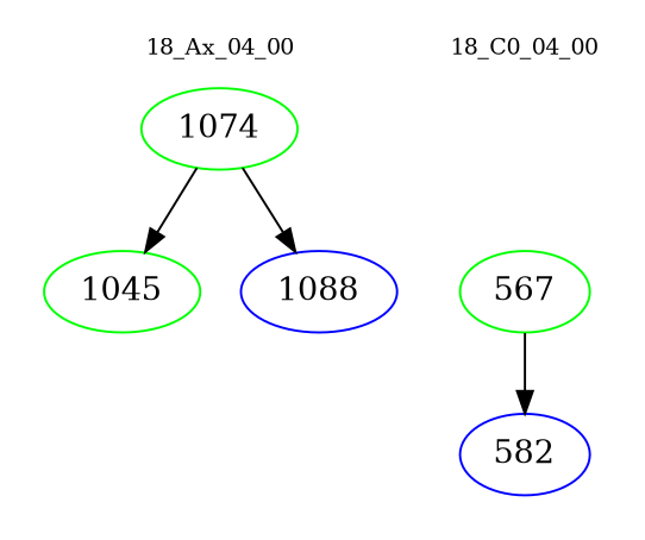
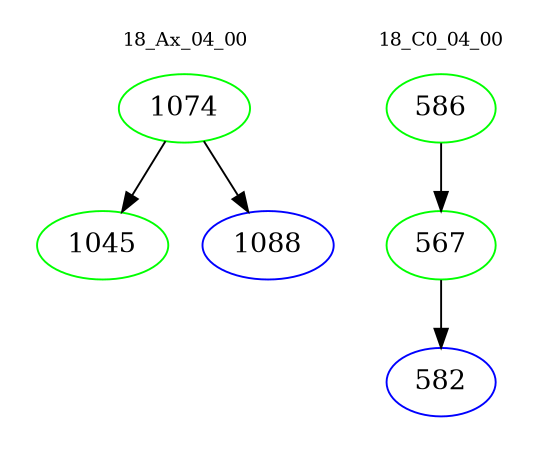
  digraph {
    node [color=green]
    edge [color=black]
    n1 [label=1074]
    n2 [label=1045]
    n3 [color=blue label=1088]
+   n4 [label=586]
    n5 [label=567]
    n6 [color=blue label=582]
    subgraph cluster_1 {
      color=white
      fontsize=10
      label="18_Ax_04_00"
      n1
      n2
      n3
    }
    subgraph cluster_2 {
      color=white
      fontsize=10
      label="18_C0_04_00"
+     n4
      n5
      n6
    }
    n1 -> n2
    n1 -> n3
+   n4 -> n5
    n5 -> n6
  }
